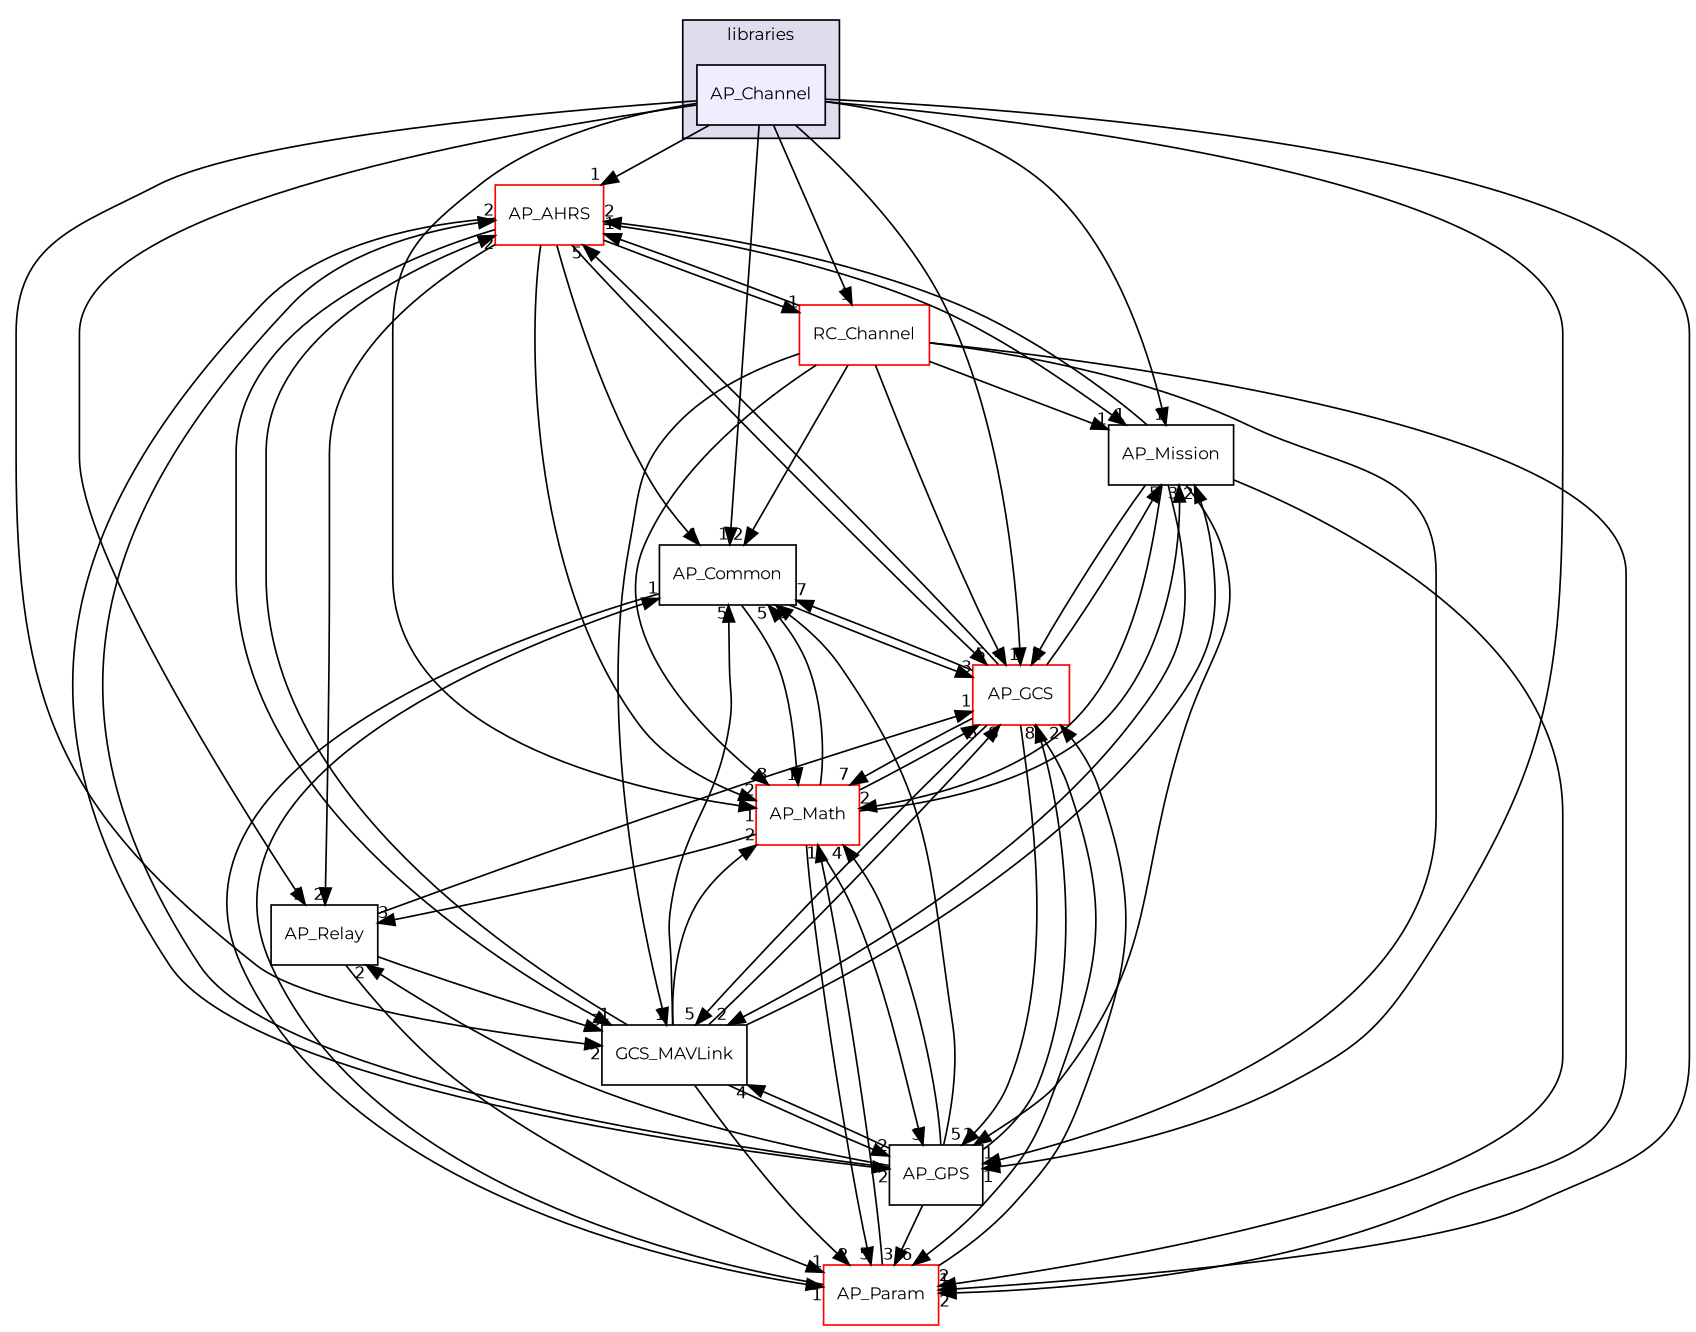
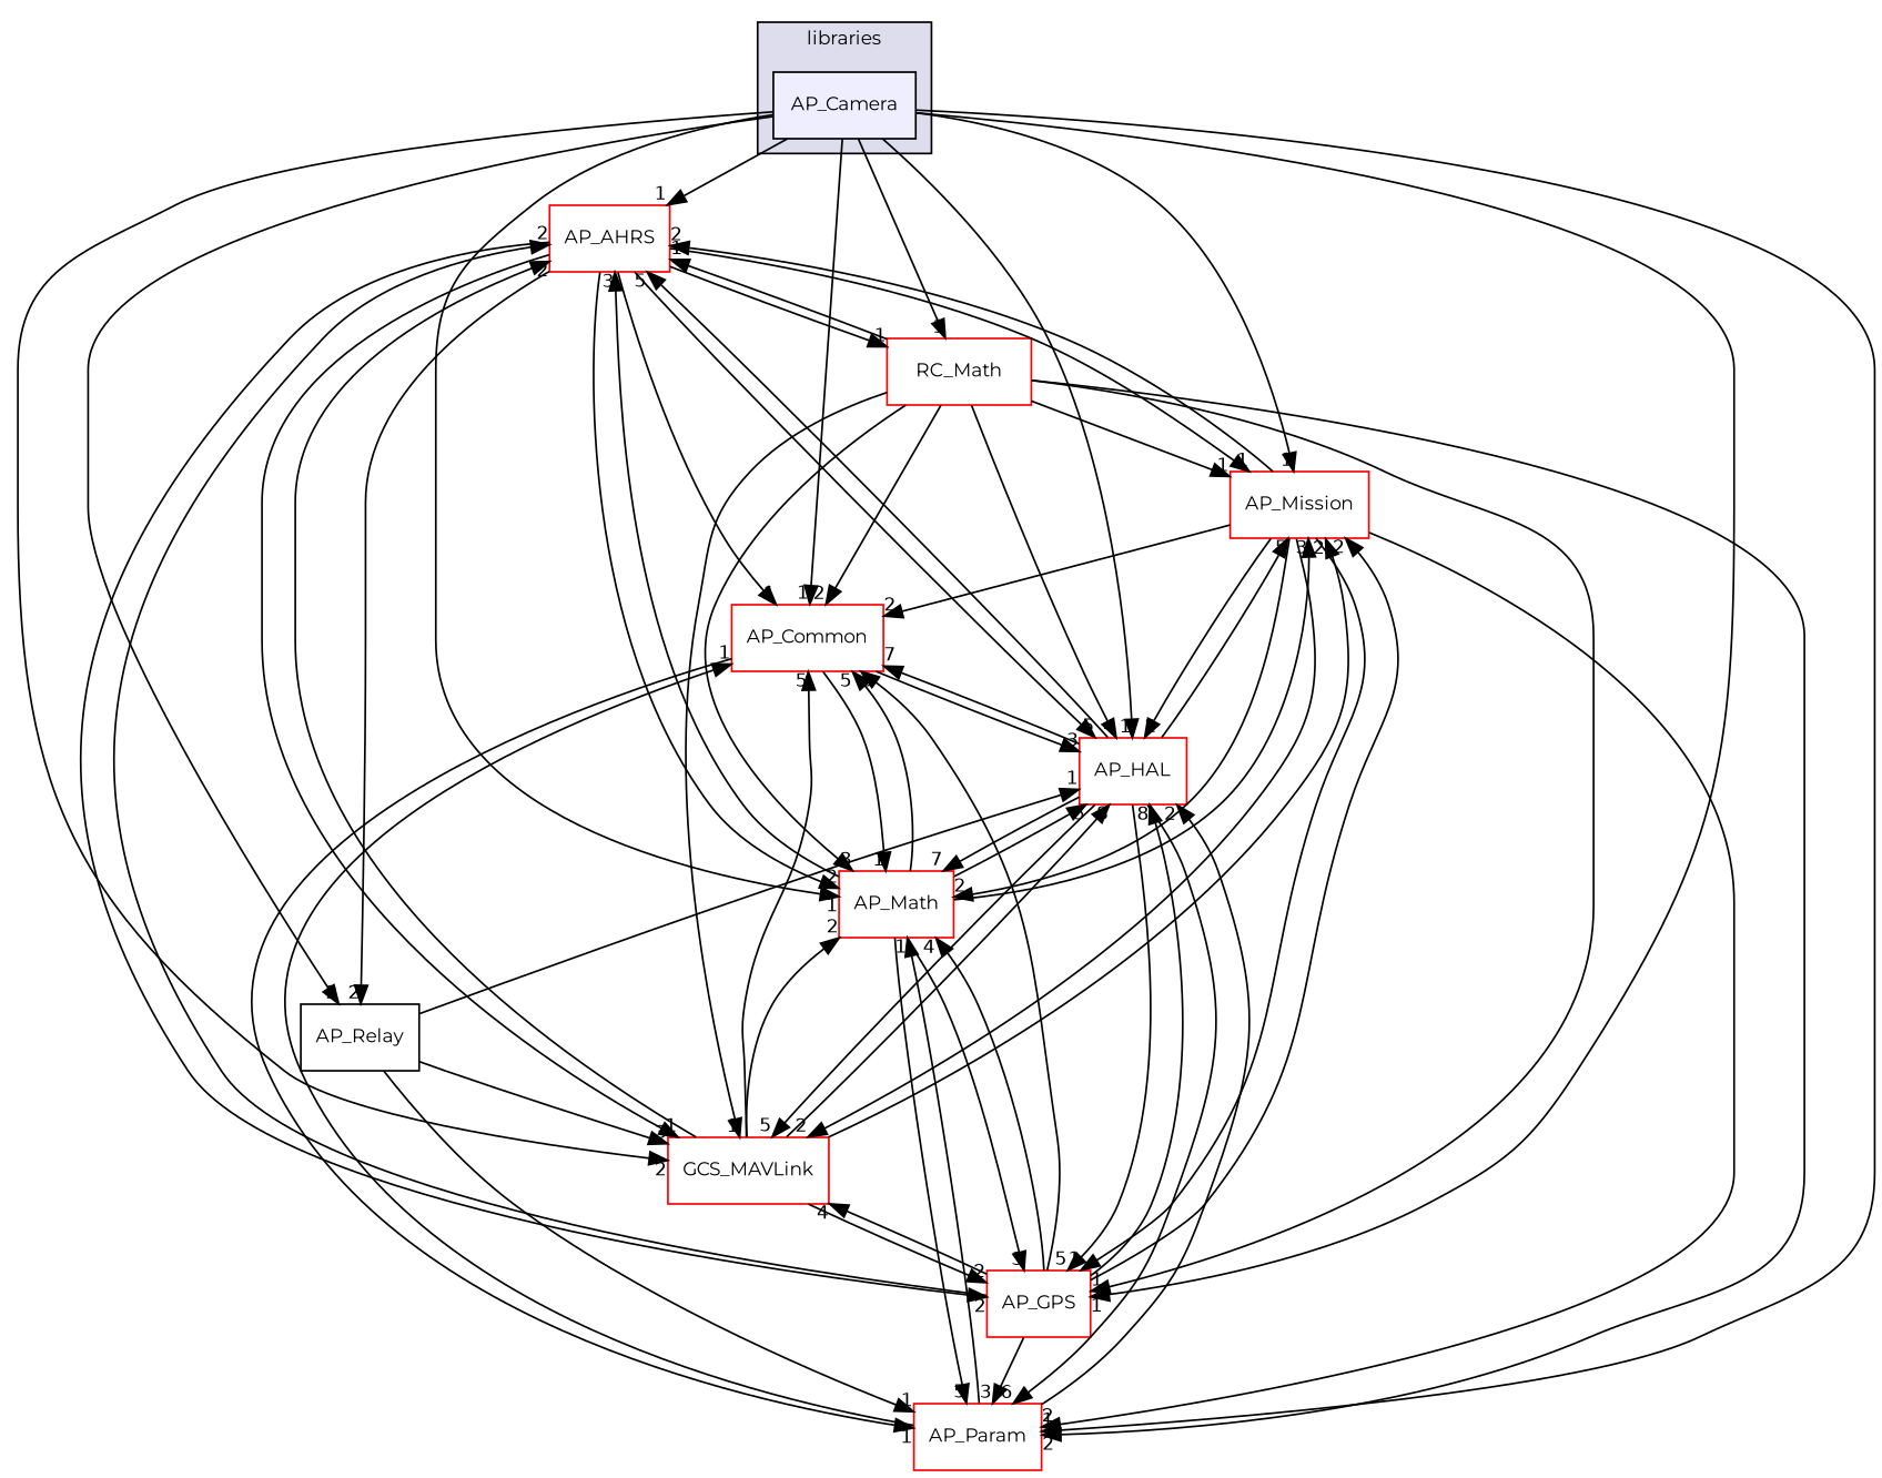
  digraph {
    compound=true
    fontname=Montserrat
    node [fillcolor=white fontname=Montserrat fontsize=10 shape=box style=filled color=red]
    edge [fontname=Montserrat headlabel=1 labeldistance=1.5 labelfontname=Helvetica labelfontsize=10]
-   n1 [fillcolor="#eeeeff" label=AP_Channel pencolor=black color=""]
+   n1 [fillcolor="#eeeeff" label=AP_Camera pencolor=black color=""]
    n2 [label=AP_AHRS]
-   n3 [label=RC_Channel]
-   n4 [color=black label=GCS_MAVLink]
-   n5 [label=AP_GCS]
+   n3 [label=RC_Math]
+   n4 [label=GCS_MAVLink]
+   n5 [label=AP_HAL]
    n6 [label=AP_Param]
-   n7 [color=black label=AP_GPS]
+   n7 [label=AP_GPS]
    n8 [label=AP_Relay fillcolor="" style="" color=""]
    n9 [label=AP_Math]
-   n10 [color=black label=AP_Common]
-   n11 [color=black label=AP_Mission]
+   n10 [label=AP_Common]
+   n11 [label=AP_Mission]
    subgraph cluster_1 {
      bgcolor="#ddddee"
      fontsize=10
      label=libraries
      pencolor=black
      n1
    }
    n1 -> n2
    n1 -> n3
    n1 -> n4 [headlabel=2]
    n1 -> n5
    n1 -> n6
    n1 -> n7
    n1 -> n8 [headlabel=2]
    n1 -> n9
    n1 -> n10
    n1 -> n11
    n2 -> n3
    n2 -> n4
    n2 -> n5 [headlabel=5]
    n2 -> n7 [headlabel=2]
    n2 -> n8 [headlabel=2]
    n2 -> n9 [headlabel=2]
    n2 -> n10
    n2 -> n11
    n3 -> n2
    n3 -> n4
    n3 -> n5 [headlabel=4]
    n3 -> n6 [headlabel=2]
    n3 -> n7
    n3 -> n9 [headlabel=3]
    n3 -> n10 [headlabel=2]
    n3 -> n11
    n4 -> n2 [headlabel=2]
    n4 -> n5 [headlabel=8]
-   n4 -> n6 [headlabel=2]
    n4 -> n7 [headlabel=2]
    n4 -> n9 [headlabel=2]
    n4 -> n10 [headlabel=5]
    n4 -> n11 [headlabel=2]
    n5 -> n2 [headlabel=5]
    n5 -> n4 [headlabel=5]
    n5 -> n6 [headlabel=6]
    n5 -> n7 [headlabel=5]
    n5 -> n9 [headlabel=7]
    n5 -> n10 [headlabel=7]
    n5 -> n11 [headlabel=5]
    n6 -> n5 [headlabel=2]
    n6 -> n9
    n6 -> n10
    n7 -> n2 [headlabel=2]
    n7 -> n4 [headlabel=4]
    n7 -> n5 [headlabel=8]
    n7 -> n6 [headlabel=3]
    n7 -> n9 [headlabel=4]
    n7 -> n10 [headlabel=6]
-   n7 -> n8 [headlabel=2]
+   n7 -> n11 [headlabel=2]
    n8 -> n4 [headlabel=3]
    n8 -> n5
    n8 -> n6
-   n9 -> n8 [headlabel=3]
+   n9 -> n2 [headlabel=3]
    n9 -> n5 [headlabel=5]
    n9 -> n6 [headlabel=5]
    n9 -> n7 [headlabel=3]
    n9 -> n10 [headlabel=5]
    n9 -> n11 [headlabel=3]
    n10 -> n5 [headlabel=3]
    n10 -> n6
    n10 -> n9
    n11 -> n2 [headlabel=2]
    n11 -> n4 [headlabel=2]
    n11 -> n5 [headlabel=2]
    n11 -> n6 [headlabel=2]
    n11 -> n7
    n11 -> n9 [headlabel=2]
+   n11 -> n10 [headlabel=2]
  }
